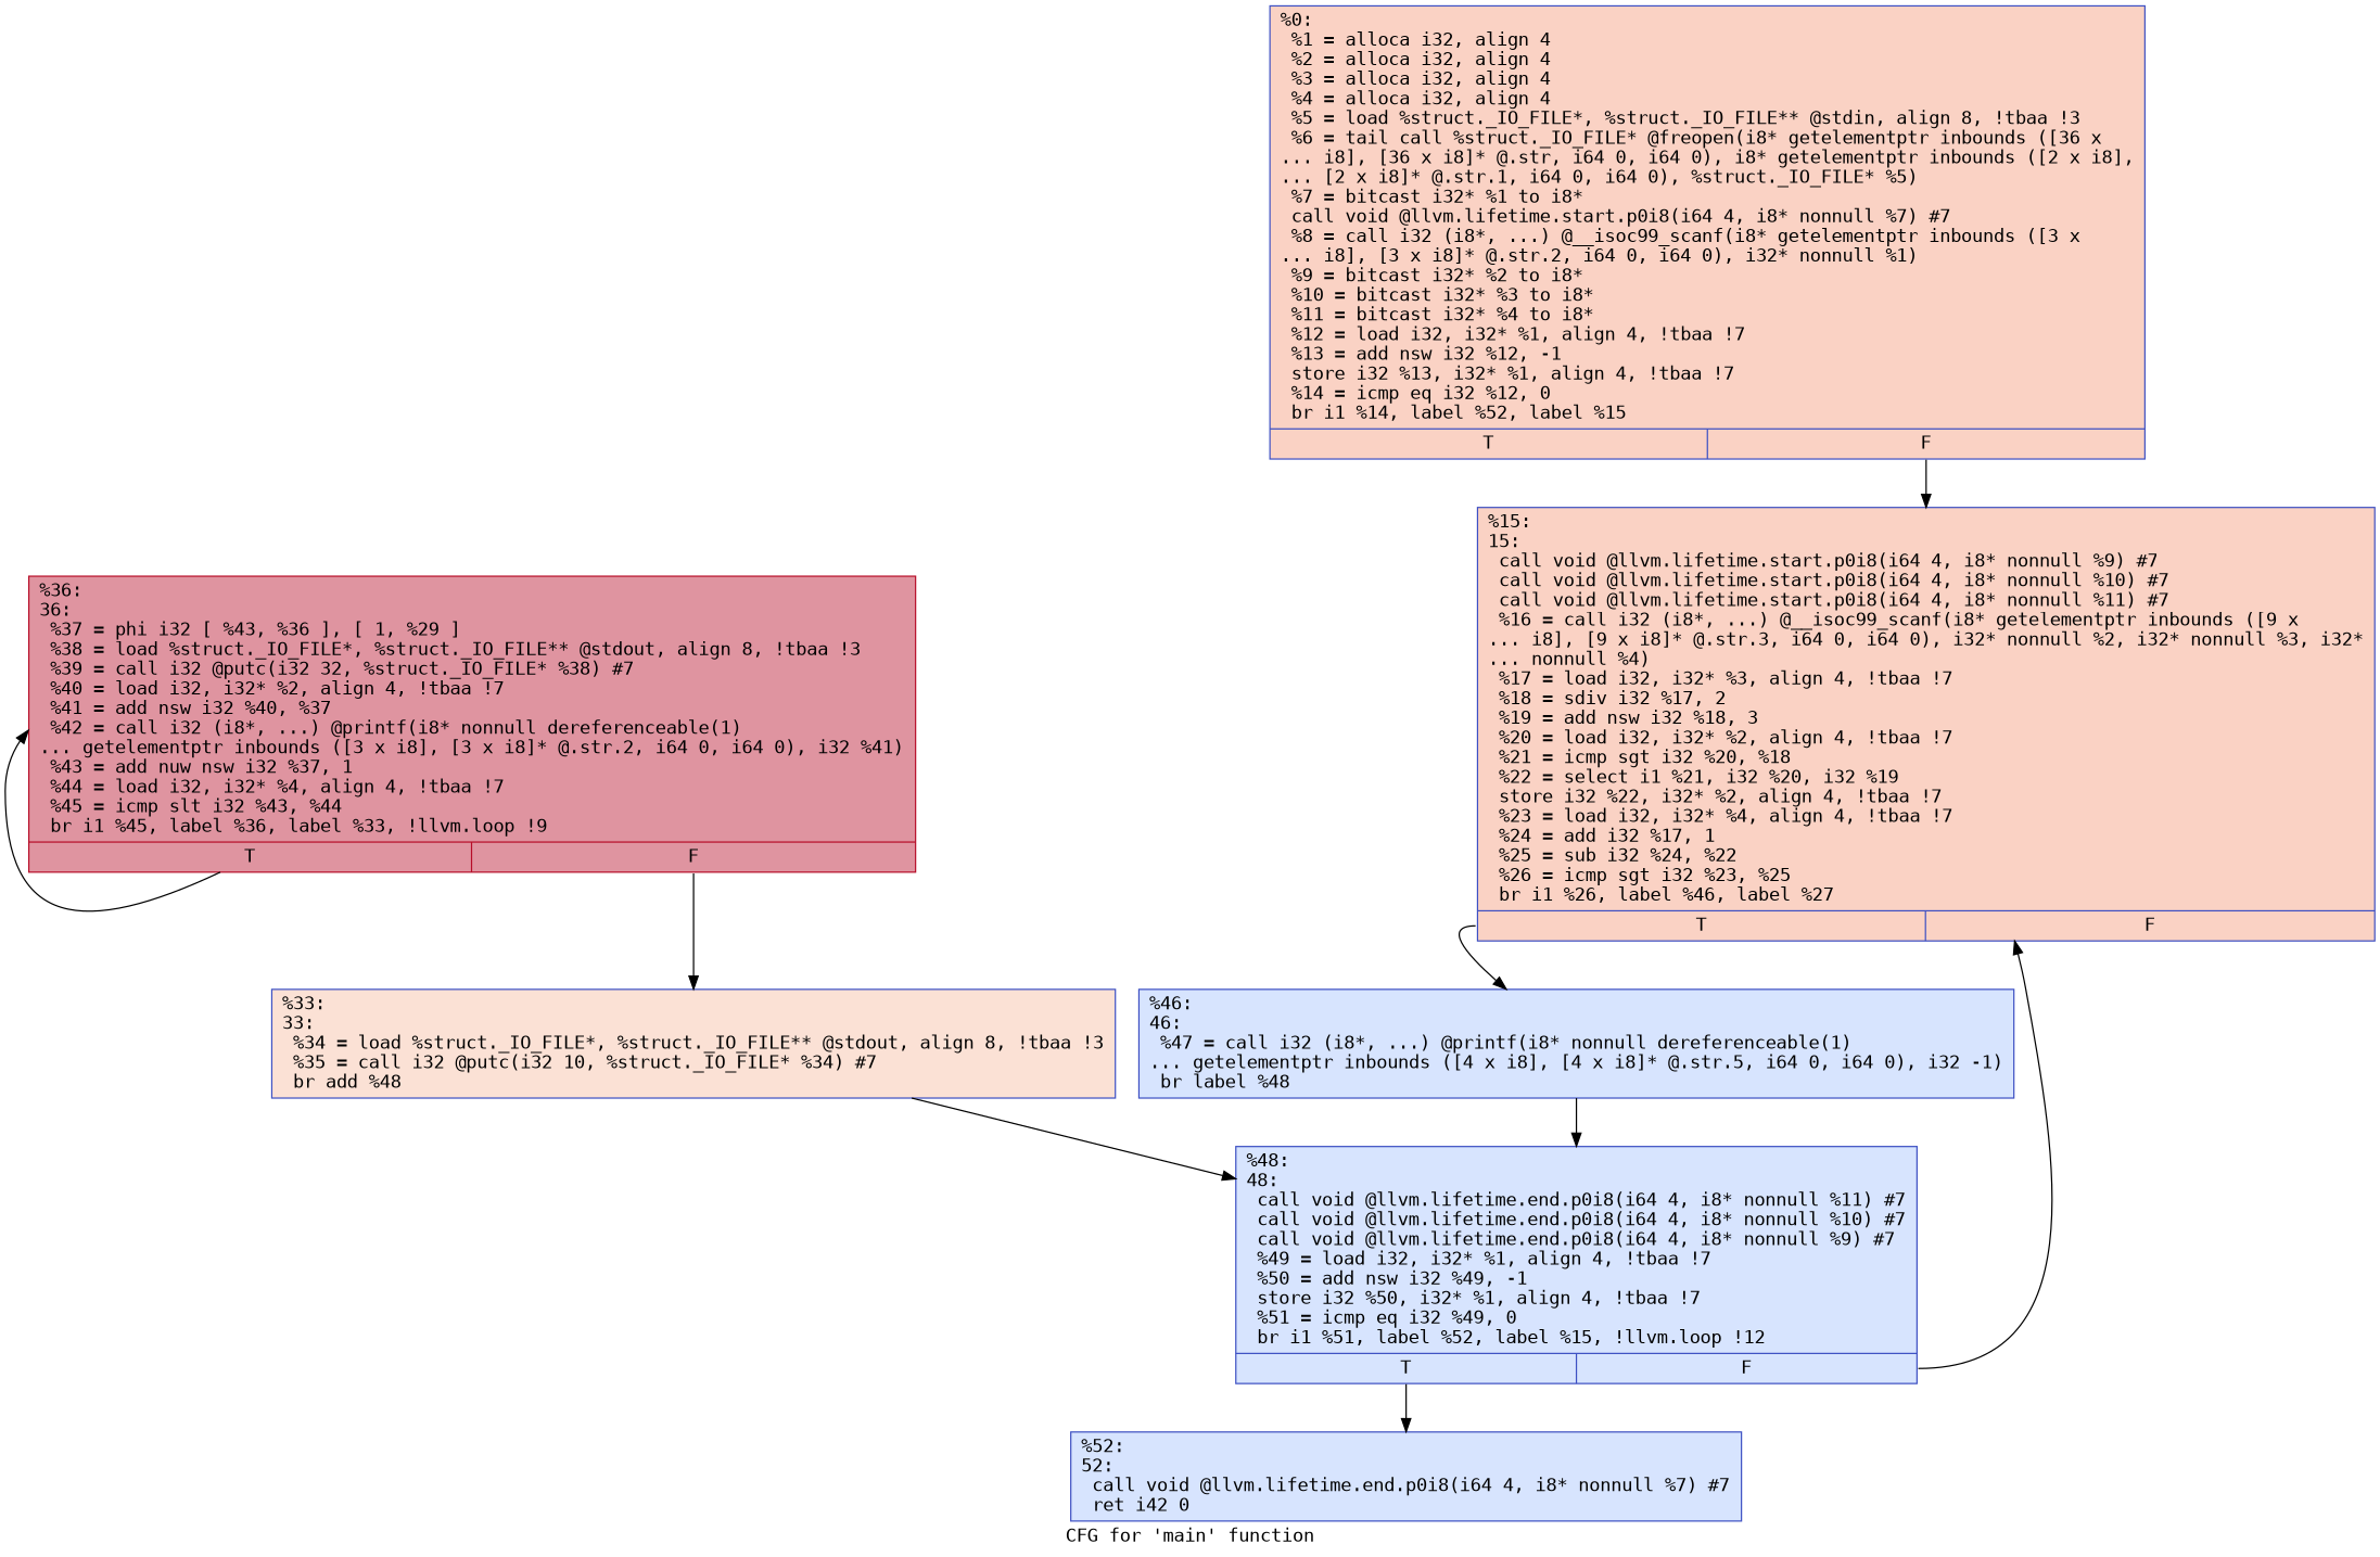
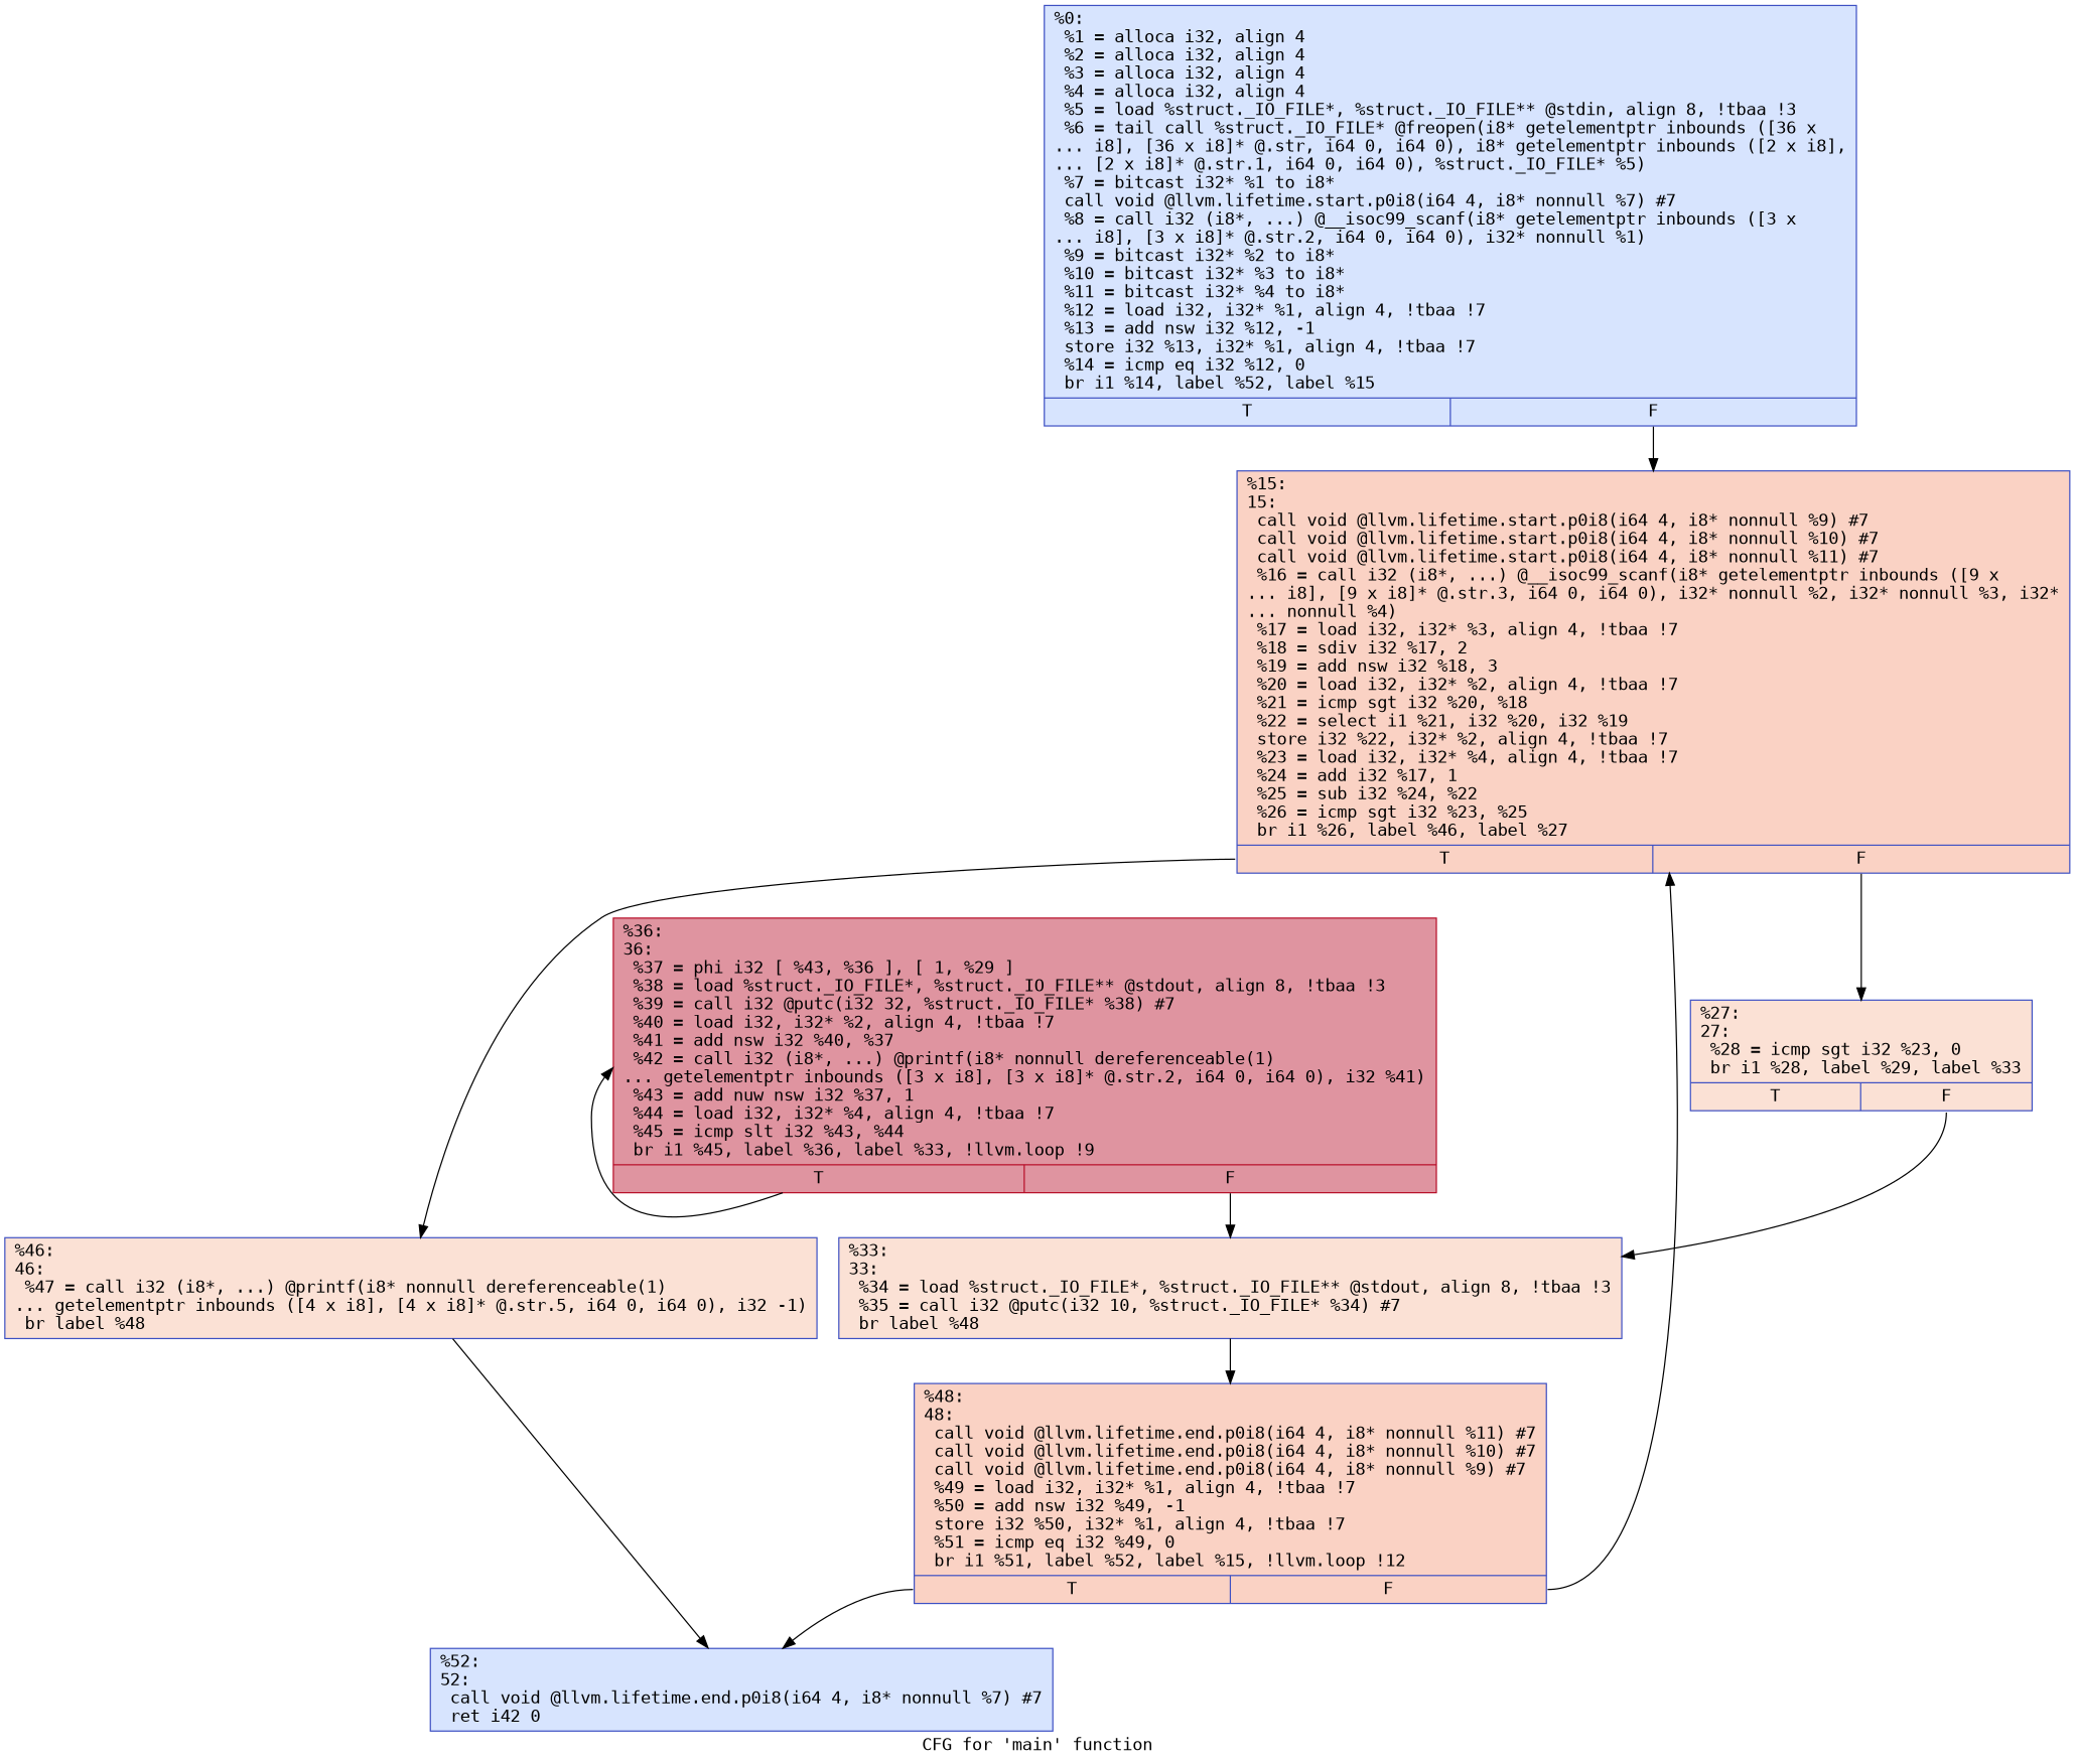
  digraph {
    fontname="DejaVu Sans Mono"
    label="CFG for 'main' function"
    node [color="#3d50c3ff" fillcolor="#f7bca170" fontname="DejaVu Sans Mono" shape=record style=filled]
    edge [fontname="DejaVu Sans Mono" tailport=s1]
-   n1 [fillcolor="#f4987a70" label="{%0:\l  %1 = alloca i32, align 4\l  %2 = alloca i32, align 4\l  %3 = alloca i32, align 4\l  %4 = alloca i32, align 4\l  %5 = load %struct._IO_FILE*, %struct._IO_FILE** @stdin, align 8, !tbaa !3\l  %6 = tail call %struct._IO_FILE* @freopen(i8* getelementptr inbounds ([36 x\l... i8], [36 x i8]* @.str, i64 0, i64 0), i8* getelementptr inbounds ([2 x i8],\l... [2 x i8]* @.str.1, i64 0, i64 0), %struct._IO_FILE* %5)\l  %7 = bitcast i32* %1 to i8*\l  call void @llvm.lifetime.start.p0i8(i64 4, i8* nonnull %7) #7\l  %8 = call i32 (i8*, ...) @__isoc99_scanf(i8* getelementptr inbounds ([3 x\l... i8], [3 x i8]* @.str.2, i64 0, i64 0), i32* nonnull %1)\l  %9 = bitcast i32* %2 to i8*\l  %10 = bitcast i32* %3 to i8*\l  %11 = bitcast i32* %4 to i8*\l  %12 = load i32, i32* %1, align 4, !tbaa !7\l  %13 = add nsw i32 %12, -1\l  store i32 %13, i32* %1, align 4, !tbaa !7\l  %14 = icmp eq i32 %12, 0\l  br i1 %14, label %52, label %15\l|{<s0>T|<s1>F}}"]
+   n1 [fillcolor="#a5c3fe70" label="{%0:\l  %1 = alloca i32, align 4\l  %2 = alloca i32, align 4\l  %3 = alloca i32, align 4\l  %4 = alloca i32, align 4\l  %5 = load %struct._IO_FILE*, %struct._IO_FILE** @stdin, align 8, !tbaa !3\l  %6 = tail call %struct._IO_FILE* @freopen(i8* getelementptr inbounds ([36 x\l... i8], [36 x i8]* @.str, i64 0, i64 0), i8* getelementptr inbounds ([2 x i8],\l... [2 x i8]* @.str.1, i64 0, i64 0), %struct._IO_FILE* %5)\l  %7 = bitcast i32* %1 to i8*\l  call void @llvm.lifetime.start.p0i8(i64 4, i8* nonnull %7) #7\l  %8 = call i32 (i8*, ...) @__isoc99_scanf(i8* getelementptr inbounds ([3 x\l... i8], [3 x i8]* @.str.2, i64 0, i64 0), i32* nonnull %1)\l  %9 = bitcast i32* %2 to i8*\l  %10 = bitcast i32* %3 to i8*\l  %11 = bitcast i32* %4 to i8*\l  %12 = load i32, i32* %1, align 4, !tbaa !7\l  %13 = add nsw i32 %12, -1\l  store i32 %13, i32* %1, align 4, !tbaa !7\l  %14 = icmp eq i32 %12, 0\l  br i1 %14, label %52, label %15\l|{<s0>T|<s1>F}}"]
    n2 [fillcolor="#f4987a70" label="{%15:\l15:                                               \l  call void @llvm.lifetime.start.p0i8(i64 4, i8* nonnull %9) #7\l  call void @llvm.lifetime.start.p0i8(i64 4, i8* nonnull %10) #7\l  call void @llvm.lifetime.start.p0i8(i64 4, i8* nonnull %11) #7\l  %16 = call i32 (i8*, ...) @__isoc99_scanf(i8* getelementptr inbounds ([9 x\l... i8], [9 x i8]* @.str.3, i64 0, i64 0), i32* nonnull %2, i32* nonnull %3, i32*\l... nonnull %4)\l  %17 = load i32, i32* %3, align 4, !tbaa !7\l  %18 = sdiv i32 %17, 2\l  %19 = add nsw i32 %18, 3\l  %20 = load i32, i32* %2, align 4, !tbaa !7\l  %21 = icmp sgt i32 %20, %18\l  %22 = select i1 %21, i32 %20, i32 %19\l  store i32 %22, i32* %2, align 4, !tbaa !7\l  %23 = load i32, i32* %4, align 4, !tbaa !7\l  %24 = add i32 %17, 1\l  %25 = sub i32 %24, %22\l  %26 = icmp sgt i32 %23, %25\l  br i1 %26, label %46, label %27\l|{<s0>T|<s1>F}}"]
    n3 [fillcolor="#a5c3fe70" label="{%52:\l52:                                               \l  call void @llvm.lifetime.end.p0i8(i64 4, i8* nonnull %7) #7\l  ret i42 0\l}"]
-   n4 [fillcolor="#a5c3fe70" label="{%46:\l46:                                               \l  %47 = call i32 (i8*, ...) @printf(i8* nonnull dereferenceable(1)\l... getelementptr inbounds ([4 x i8], [4 x i8]* @.str.5, i64 0, i64 0), i32 -1)\l  br label %48\l}"]
-   n6 [fillcolor="#a5c3fe70" label="{%48:\l48:                                               \l  call void @llvm.lifetime.end.p0i8(i64 4, i8* nonnull %11) #7\l  call void @llvm.lifetime.end.p0i8(i64 4, i8* nonnull %10) #7\l  call void @llvm.lifetime.end.p0i8(i64 4, i8* nonnull %9) #7\l  %49 = load i32, i32* %1, align 4, !tbaa !7\l  %50 = add nsw i32 %49, -1\l  store i32 %50, i32* %1, align 4, !tbaa !7\l  %51 = icmp eq i32 %49, 0\l  br i1 %51, label %52, label %15, !llvm.loop !12\l|{<s0>T|<s1>F}}"]
-   n7 [label="{%33:\l33:                                               \l  %34 = load %struct._IO_FILE*, %struct._IO_FILE** @stdout, align 8, !tbaa !3\l  %35 = call i32 @putc(i32 10, %struct._IO_FILE* %34) #7\l  br add %48\l}"]
+   n4 [label="{%46:\l46:                                               \l  %47 = call i32 (i8*, ...) @printf(i8* nonnull dereferenceable(1)\l... getelementptr inbounds ([4 x i8], [4 x i8]* @.str.5, i64 0, i64 0), i32 -1)\l  br label %48\l}"]
+   n5 [label="{%27:\l27:                                               \l  %28 = icmp sgt i32 %23, 0\l  br i1 %28, label %29, label %33\l|{<s0>T|<s1>F}}"]
+   n6 [fillcolor="#f4987a70" label="{%48:\l48:                                               \l  call void @llvm.lifetime.end.p0i8(i64 4, i8* nonnull %11) #7\l  call void @llvm.lifetime.end.p0i8(i64 4, i8* nonnull %10) #7\l  call void @llvm.lifetime.end.p0i8(i64 4, i8* nonnull %9) #7\l  %49 = load i32, i32* %1, align 4, !tbaa !7\l  %50 = add nsw i32 %49, -1\l  store i32 %50, i32* %1, align 4, !tbaa !7\l  %51 = icmp eq i32 %49, 0\l  br i1 %51, label %52, label %15, !llvm.loop !12\l|{<s0>T|<s1>F}}"]
+   n7 [label="{%33:\l33:                                               \l  %34 = load %struct._IO_FILE*, %struct._IO_FILE** @stdout, align 8, !tbaa !3\l  %35 = call i32 @putc(i32 10, %struct._IO_FILE* %34) #7\l  br label %48\l}"]
    n8 [color="#b70d28ff" fillcolor="#b70d2870" label="{%36:\l36:                                               \l  %37 = phi i32 [ %43, %36 ], [ 1, %29 ]\l  %38 = load %struct._IO_FILE*, %struct._IO_FILE** @stdout, align 8, !tbaa !3\l  %39 = call i32 @putc(i32 32, %struct._IO_FILE* %38) #7\l  %40 = load i32, i32* %2, align 4, !tbaa !7\l  %41 = add nsw i32 %40, %37\l  %42 = call i32 (i8*, ...) @printf(i8* nonnull dereferenceable(1)\l... getelementptr inbounds ([3 x i8], [3 x i8]* @.str.2, i64 0, i64 0), i32 %41)\l  %43 = add nuw nsw i32 %37, 1\l  %44 = load i32, i32* %4, align 4, !tbaa !7\l  %45 = icmp slt i32 %43, %44\l  br i1 %45, label %36, label %33, !llvm.loop !9\l|{<s0>T|<s1>F}}"]
    n1 -> n2
    n2 -> n4 [tailport=s0]
-   n4 -> n6 [tailport=s0]
+   n2 -> n5
+   n4 -> n3 [tailport=s0]
+   n5 -> n7
    n6 -> n2
    n6 -> n3 [tailport=s0]
    n7 -> n6 [tailport=s0]
    n8 -> n7
    n8 -> n8 [tailport=s0]
  }
